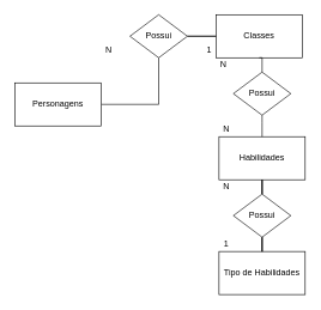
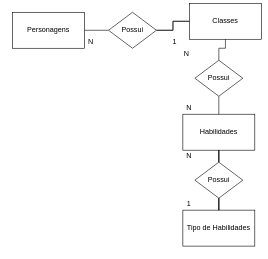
  <mxCell id="0" />
  <mxCell id="1" parent="0" />
  <mxCell id="2" value="" style="edgeStyle=orthogonalEdgeStyle;rounded=0;orthogonalLoop=1;jettySize=auto;html=1;endArrow=none;endFill=0;" parent="1" source="3" target="9" edge="1"><mxGeometry relative="1" as="geometry" /></mxCell>
- <mxCell id="3" value="Personagens" style="rounded=0;whiteSpace=wrap;html=1;" parent="1" vertex="1"><mxGeometry x="20" y="115" width="120" height="60" as="geometry" /></mxCell>
+ <mxCell id="3" value="Personagens" style="rounded=0;whiteSpace=wrap;html=1;" parent="1" vertex="1"><mxGeometry x="20" y="20" width="120" height="60" as="geometry" /></mxCell>
  <mxCell id="4" value="" style="edgeStyle=orthogonalEdgeStyle;rounded=0;orthogonalLoop=1;jettySize=auto;html=1;endArrow=none;endFill=0;" parent="1" source="5" target="9" edge="1"><mxGeometry relative="1" as="geometry" /></mxCell>
- <mxCell id="5" value="Classes" style="rounded=0;whiteSpace=wrap;html=1;" parent="1" vertex="1"><mxGeometry x="300" y="20" width="120" height="60" as="geometry" /></mxCell>
+ <mxCell id="5" value="Classes" style="rounded=0;whiteSpace=wrap;html=1;" parent="1" vertex="1"><mxGeometry x="315" y="5" width="120" height="60" as="geometry" /></mxCell>
  <mxCell id="6" value="Habilidades" style="rounded=0;whiteSpace=wrap;html=1;" parent="1" vertex="1"><mxGeometry x="304" y="190" width="120" height="60" as="geometry" /></mxCell>
  <mxCell id="7" value="Tipo de Habilidades" style="rounded=0;whiteSpace=wrap;html=1;" parent="1" vertex="1"><mxGeometry x="304" y="350" width="120" height="60" as="geometry" /></mxCell>
  <mxCell id="8" value="" style="edgeStyle=orthogonalEdgeStyle;rounded=0;orthogonalLoop=1;jettySize=auto;html=1;endArrow=none;endFill=0;" parent="1" source="9" target="5" edge="1"><mxGeometry relative="1" as="geometry" /></mxCell>
  <mxCell id="9" value="Possui" style="rhombus;whiteSpace=wrap;html=1;" parent="1" vertex="1"><mxGeometry x="180" y="20" width="80" height="60" as="geometry" /></mxCell>
  <mxCell id="10" value="1" style="text;html=1;align=center;verticalAlign=middle;resizable=0;points=[];autosize=1;" parent="1" vertex="1"><mxGeometry x="280" y="60" width="20" height="20" as="geometry" /></mxCell>
  <mxCell id="11" value="N" style="text;html=1;align=center;verticalAlign=middle;resizable=0;points=[];autosize=1;" parent="1" vertex="1"><mxGeometry x="140" y="60" width="20" height="20" as="geometry" /></mxCell>
  <mxCell id="12" value="" style="edgeStyle=orthogonalEdgeStyle;rounded=0;orthogonalLoop=1;jettySize=auto;html=1;endArrow=none;endFill=0;" parent="1" source="14" target="6" edge="1"><mxGeometry relative="1" as="geometry"><Array as="points"><mxPoint x="364" y="170" /><mxPoint x="364" y="170" /></Array></mxGeometry></mxCell>
  <mxCell id="13" value="" style="edgeStyle=orthogonalEdgeStyle;rounded=0;orthogonalLoop=1;jettySize=auto;html=1;endArrow=none;endFill=0;" parent="1" source="14" target="5" edge="1"><mxGeometry relative="1" as="geometry" /></mxCell>
  <mxCell id="14" value="Possui" style="rhombus;whiteSpace=wrap;html=1;" parent="1" vertex="1"><mxGeometry x="324" y="100" width="80" height="60" as="geometry" /></mxCell>
  <mxCell id="15" value="N" style="text;html=1;align=center;verticalAlign=middle;resizable=0;points=[];autosize=1;" parent="1" vertex="1"><mxGeometry x="300" y="80" width="20" height="20" as="geometry" /></mxCell>
  <mxCell id="16" value="N" style="text;html=1;align=center;verticalAlign=middle;resizable=0;points=[];autosize=1;" parent="1" vertex="1"><mxGeometry x="304" y="170" width="20" height="20" as="geometry" /></mxCell>
  <mxCell id="17" value="N" style="text;html=1;align=center;verticalAlign=middle;resizable=0;points=[];autosize=1;" parent="1" vertex="1"><mxGeometry x="304" y="250" width="20" height="20" as="geometry" /></mxCell>
  <mxCell id="18" value="" style="edgeStyle=orthogonalEdgeStyle;rounded=0;orthogonalLoop=1;jettySize=auto;html=1;endArrow=none;endFill=0;" parent="1" source="20" target="6" edge="1"><mxGeometry relative="1" as="geometry" /></mxCell>
  <mxCell id="19" value="" style="edgeStyle=orthogonalEdgeStyle;rounded=0;orthogonalLoop=1;jettySize=auto;html=1;endArrow=none;endFill=0;" parent="1" source="20" target="7" edge="1"><mxGeometry relative="1" as="geometry" /></mxCell>
  <mxCell id="20" value="Possui" style="rhombus;whiteSpace=wrap;html=1;" parent="1" vertex="1"><mxGeometry x="324" y="270" width="80" height="60" as="geometry" /></mxCell>
  <mxCell id="21" value="1" style="text;html=1;align=center;verticalAlign=middle;resizable=0;points=[];autosize=1;" parent="1" vertex="1"><mxGeometry x="304" y="330" width="20" height="20" as="geometry" /></mxCell>
